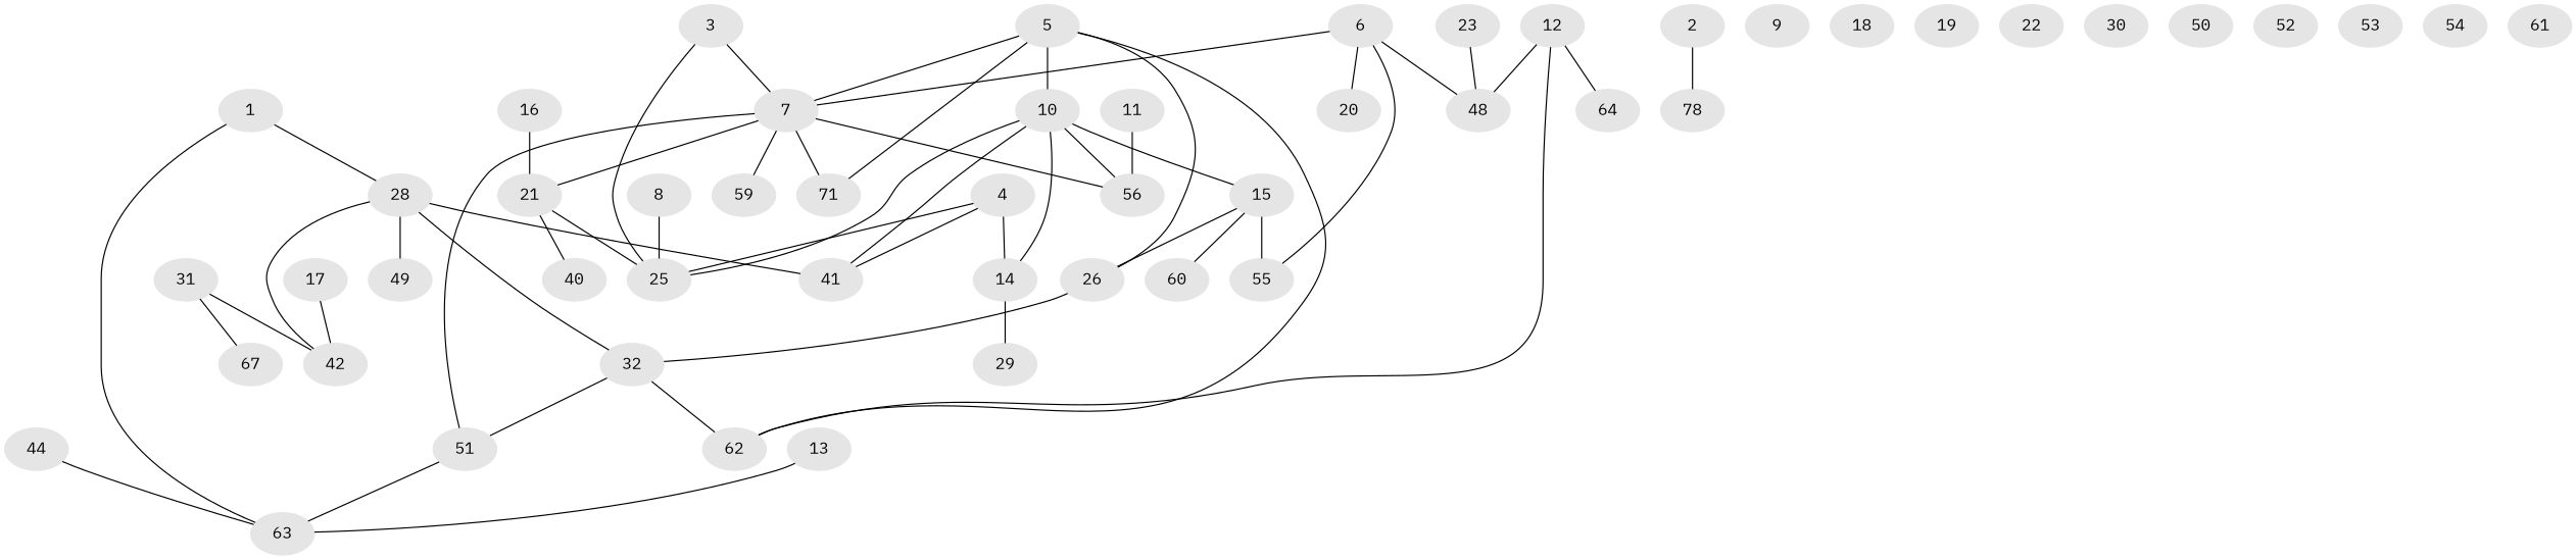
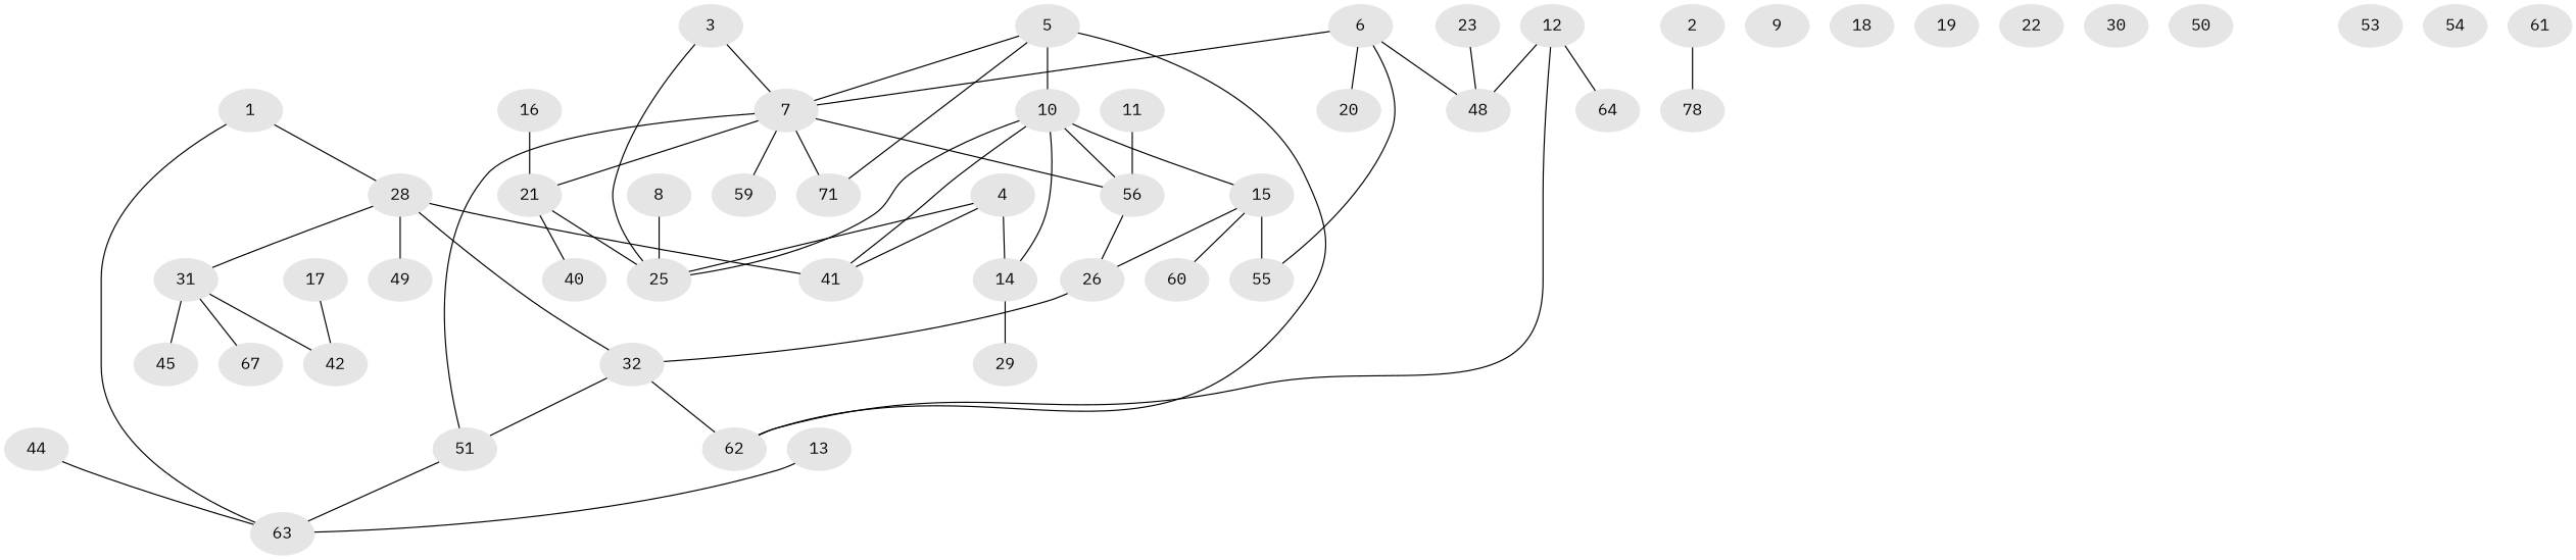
  graph {
    fontname="IBM Plex Mono"
    node [color=gray90 fontname="IBM Plex Mono" style=filled]
    edge [fontname="IBM Plex Mono"]
    1 [super="+24"]
    28 [super="+69"]
    63 [super="+64"]
    41 [super="+47"]
    42 [super="+73"]
    32 [super="+33"]
    49
    n8 [label=78]
    2
    3 [super="+58"]
    7 [super="+46"]
    25 [super="+37"]
    21 [super="+38"]
    51
    56 [super="+72"]
    59
    71
    4 [super="+36"]
    14 [super="+68"]
    29 [super="+39"]
    5 [super="+70"]
    10 [super="+27"]
    26 [super="+34"]
    62
    15 [super="+43"]
    6 [super="+75"]
    20
    48 [super="+66"]
    55 [super="+57"]
    40
    8
    9
    60
    11
    12
    n36 [label=64]
    13
    16
    17
    18
    19
    22
    23
    30
    31 [super="+35"]
+   45
    67
    44
    50
-   52
    53
    54
    61
    1 -- 28
    1 -- 63
    28 -- 41 [weight=2]
-   28 -- 42
+   28 -- 31
    28 -- 32
    28 -- 49
    32 -- 51
    32 -- 62
    2 -- n8
    3 -- 7
    3 -- 25
    7 -- 21
    7 -- 51
    7 -- 56
    7 -- 59
    7 -- 71
    21 -- 25
    21 -- 40
    51 -- 63
    4 -- 41
    4 -- 25
    4 -- 14
    14 -- 29
    5 -- 7
    5 -- 71
    5 -- 10
-   5 -- 26
+   56 -- 26
    5 -- 62
    10 -- 41
    10 -- 25
    10 -- 56
    10 -- 14
    10 -- 15
    26 -- 32
    15 -- 26
    15 -- 55
    15 -- 60
    6 -- 7
    6 -- 20
    6 -- 48
    6 -- 55
    8 -- 25 [weight=2]
    11 -- 56
    12 -- 62
    12 -- 48
    12 -- n36
    13 -- 63
    16 -- 21
    17 -- 42
    23 -- 48
    31 -- 42
+   31 -- 45
    31 -- 67
    44 -- 63
  }
